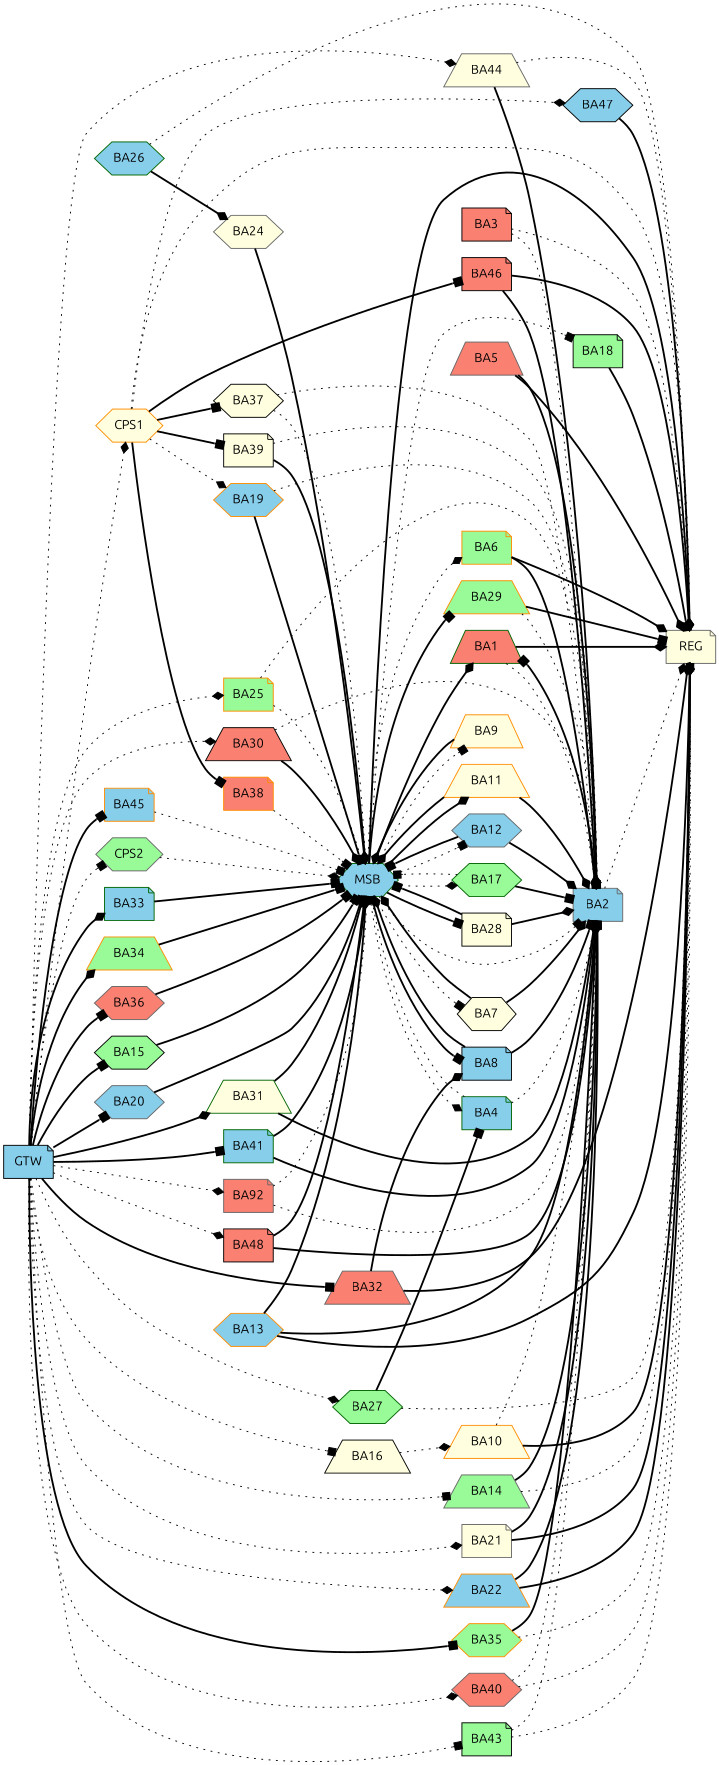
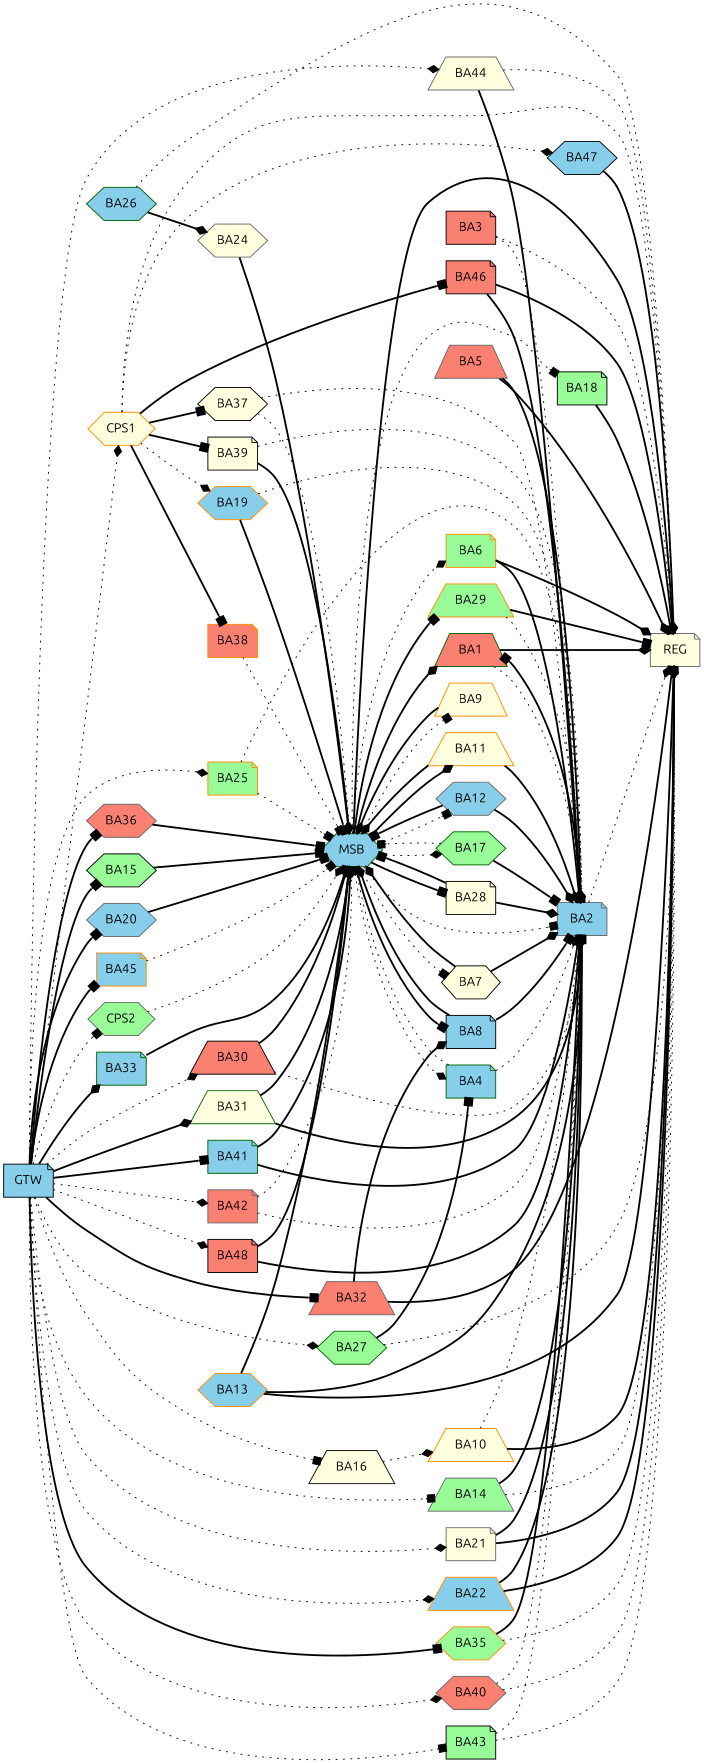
  strict digraph {
    fontname=Ubuntu
    rankdir=LR
    node [color=black fillcolor=skyblue fontname=Ubuntu shape=note style=filled]
    edge [arrowhead=diamond fontname=Ubuntu style=bold]
    n1 [color=darkgreen fillcolor=salmon label=BA1 shape=trapezium]
    n2 [color=gray40 label=BA2]
    n3 [color=gray40 fillcolor=lightyellow label=REG]
    n4 [fillcolor=salmon label=BA3]
    n5 [color=darkgreen label=BA4]
    n6 [color=darkgreen label=MSB shape=hexagon]
    n7 [color=darkorange fillcolor=palegreen label=BA6]
    n8 [fillcolor=lightyellow label=BA7 shape=hexagon]
    n9 [label=BA8]
    n10 [color=darkorange fillcolor=lightyellow label=BA9 shape=trapezium]
    n11 [color=darkorange fillcolor=lightyellow label=BA11 shape=trapezium]
    n12 [color=gray40 label=BA12 shape=hexagon]
    n13 [color=darkgreen fillcolor=palegreen label=BA17 shape=hexagon]
    n14 [fillcolor=palegreen label=BA18]
    n15 [fillcolor=lightyellow label=BA28]
    n16 [color=darkorange fillcolor=palegreen label=BA29 shape=trapezium]
    n17 [color=gray40 fillcolor=salmon label=BA5 shape=trapezium]
    n18 [color=darkorange fillcolor=lightyellow label=BA10 shape=trapezium]
    n19 [color=darkorange label=BA13 shape=hexagon]
    n20 [color=gray40 fillcolor=palegreen label=BA14 shape=trapezium]
    n21 [fillcolor=palegreen label=BA15 shape=hexagon]
    n22 [fillcolor=lightyellow label=BA16 shape=trapezium]
    n23 [color=darkorange label=BA19 shape=hexagon]
    n24 [color=gray40 label=BA20 shape=hexagon]
    n25 [color=gray40 fillcolor=lightyellow label=BA21]
    n26 [color=darkorange label=BA22 shape=trapezium]
    n27 [color=gray40 fillcolor=lightyellow label=BA24 shape=hexagon]
    n28 [color=darkorange fillcolor=palegreen label=BA25]
    n29 [color=darkgreen label=BA26 shape=hexagon]
    n30 [color=darkgreen fillcolor=palegreen label=BA27 shape=hexagon]
    n31 [fillcolor=salmon label=BA30 shape=trapezium]
    n32 [color=darkgreen fillcolor=lightyellow label=BA31 shape=trapezium]
    n33 [color=gray40 fillcolor=salmon label=BA32 shape=trapezium]
    n34 [color=darkgreen label=BA33]
-   n35 [color=darkorange fillcolor=palegreen label=BA34 shape=trapezium]
    n36 [color=darkorange fillcolor=palegreen label=BA35 shape=hexagon]
    n37 [color=gray40 fillcolor=salmon label=BA36 shape=hexagon]
    n38 [fillcolor=lightyellow label=BA37 shape=hexagon]
    n39 [color=darkorange fillcolor=salmon label=BA38]
    n40 [fillcolor=lightyellow label=BA39]
    n41 [color=gray40 fillcolor=salmon label=BA40 shape=hexagon]
    n42 [color=darkgreen label=BA41]
-   n43 [color=gray40 fillcolor=salmon label=BA92]
+   n43 [color=gray40 fillcolor=salmon label=BA42]
    n44 [fillcolor=palegreen label=BA43]
    n45 [color=gray40 fillcolor=lightyellow label=BA44 shape=trapezium]
    n46 [color=darkorange label=BA45]
    n47 [fillcolor=salmon label=BA46]
    n48 [label=BA47 shape=hexagon]
    n49 [fillcolor=salmon label=BA48]
    n50 [color=darkorange fillcolor=lightyellow label=CPS1 shape=hexagon]
    n51 [color=gray40 fillcolor=palegreen label=CPS2 shape=hexagon]
    n52 [label=GTW]
    n1 -> n2 [style=dotted]
    n1 -> n3
    n2 -> n1 [arrowhead=box]
    n2 -> n3 [style=dotted]
    n4 -> n2 [style=dotted]
    n4 -> n3 [style=dotted]
    n5 -> n2 [style=dotted]
    n5 -> n6 [arrowhead=box style=dotted]
    n6 -> n1
    n6 -> n2 [arrowhead=box style=dotted]
    n6 -> n3
    n6 -> n5 [style=dotted]
    n6 -> n7 [style=dotted]
    n6 -> n8 [arrowhead=box style=dotted]
    n6 -> n9 [arrowhead=box]
    n6 -> n10 [arrowhead=box style=dotted]
    n6 -> n11
    n6 -> n12 [arrowhead=box style=dotted]
    n6 -> n13 [style=dotted]
    n6 -> n14 [arrowhead=box style=dotted]
    n6 -> n15 [arrowhead=box]
    n6 -> n16 [arrowhead=box]
    n7 -> n2
    n7 -> n3
    n8 -> n2
    n8 -> n6
    n9 -> n2 [arrowhead=box]
    n9 -> n6
    n10 -> n6
    n11 -> n2
    n11 -> n6
    n12 -> n2
    n12 -> n6 [arrowhead=box]
    n13 -> n2 [arrowhead=box]
    n13 -> n6 [arrowhead=box style=dotted]
    n14 -> n3 [arrowhead=box]
    n15 -> n2
    n15 -> n6 [arrowhead=box]
    n16 -> n2 [style=dotted]
    n16 -> n3 [arrowhead=box]
    n17 -> n2
    n17 -> n3
    n18 -> n2 [style=dotted]
    n18 -> n3
    n19 -> n2 [arrowhead=box]
    n19 -> n3
    n19 -> n6
    n20 -> n2 [arrowhead=box]
    n20 -> n3 [arrowhead=box style=dotted]
    n21 -> n6 [arrowhead=box]
    n22 -> n18 [style=dotted]
    n23 -> n2 [arrowhead=box style=dotted]
    n23 -> n6 [arrowhead=box]
    n24 -> n6 [arrowhead=box]
    n25 -> n2
    n25 -> n3
    n26 -> n2 [arrowhead=box]
    n26 -> n3
    n27 -> n6
    n28 -> n2 [arrowhead=box style=dotted]
    n28 -> n6 [arrowhead=box style=dotted]
    n29 -> n3 [style=dotted]
    n29 -> n27
    n30 -> n3 [style=dotted]
    n30 -> n5 [arrowhead=box]
    n31 -> n2 [style=dotted]
    n31 -> n6
    n32 -> n2 [arrowhead=box]
    n32 -> n6
-   n33 -> n3
+   n33 -> n3 [arrowhead=box]
    n33 -> n9
    n34 -> n6 [arrowhead=box]
-   n35 -> n6 [arrowhead=box]
    n36 -> n2
    n36 -> n3 [style=dotted]
    n37 -> n6 [arrowhead=box]
    n38 -> n2 [arrowhead=box style=dotted]
    n38 -> n6 [style=dotted]
    n39 -> n6 [arrowhead=box style=dotted]
    n40 -> n2 [style=dotted]
    n40 -> n6
    n41 -> n2 [style=dotted]
    n41 -> n3 [style=dotted]
    n42 -> n2
    n42 -> n6 [arrowhead=box]
    n43 -> n2 [arrowhead=box style=dotted]
    n43 -> n6 [style=dotted]
    n44 -> n2 [arrowhead=box style=dotted]
    n44 -> n3 [arrowhead=box style=dotted]
    n45 -> n2
    n45 -> n3 [style=dotted]
    n46 -> n6 [arrowhead=box style=dotted]
    n47 -> n2
    n47 -> n3
    n48 -> n3
    n49 -> n2 [arrowhead=box]
    n49 -> n6
    n50 -> n3 [style=dotted]
    n50 -> n23 [style=dotted]
    n50 -> n38 [arrowhead=box]
    n50 -> n39 [arrowhead=box]
    n50 -> n40 [arrowhead=box]
    n50 -> n47 [arrowhead=box]
    n50 -> n48 [style=dotted]
    n51 -> n6 [style=dotted]
    n52 -> n20 [arrowhead=box style=dotted]
    n52 -> n21 [arrowhead=box]
    n52 -> n22 [arrowhead=box style=dotted]
    n52 -> n24 [arrowhead=box]
    n52 -> n25 [style=dotted]
    n52 -> n26 [style=dotted]
    n52 -> n28 [style=dotted]
    n52 -> n30 [style=dotted]
    n52 -> n31 [style=dotted]
    n52 -> n32
    n52 -> n33 [arrowhead=box]
    n52 -> n34
-   n52 -> n35
    n52 -> n36 [arrowhead=box]
    n52 -> n37 [arrowhead=box]
    n52 -> n41 [style=dotted]
    n52 -> n42 [arrowhead=box]
    n52 -> n43 [style=dotted]
    n52 -> n44 [arrowhead=box style=dotted]
    n52 -> n45 [style=dotted]
    n52 -> n46 [arrowhead=box]
    n52 -> n49 [style=dotted]
    n52 -> n50 [style=dotted]
    n52 -> n51 [arrowhead=box style=dotted]
  }
